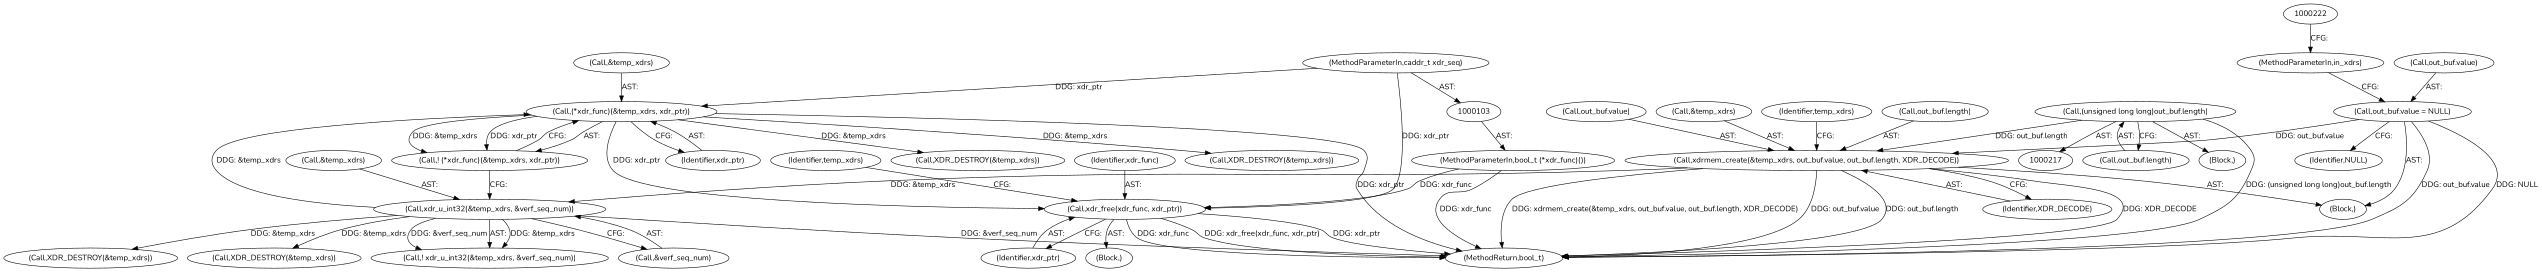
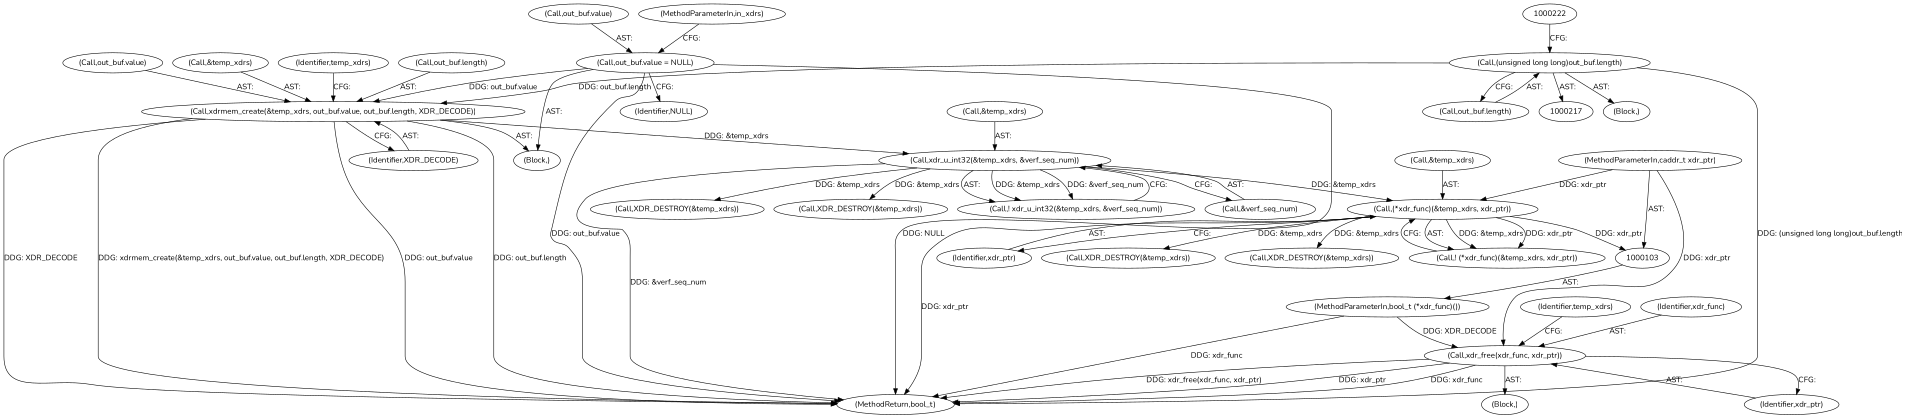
  digraph {
    fontname=Nunito
    node [fontname=Nunito]
    edge [fontname=Nunito]
    n1 [label="(Call,xdr_free(xdr_func, xdr_ptr))"]
    n2 [label="(MethodReturn,bool_t)"]
    n3 [label="(Identifier,xdr_ptr)"]
    n4 [label="(Block,)"]
    n5 [label="(MethodParameterIn,bool_t (*xdr_func)())"]
    1000103
    n7 [label="(Call,(*xdr_func)(&temp_xdrs, xdr_ptr))"]
    n8 [label="(Identifier,xdr_ptr)"]
    n9 [label="(Call,XDR_DESTROY(&temp_xdrs))"]
    n10 [label="(Call,XDR_DESTROY(&temp_xdrs))"]
    n11 [label="(Call,! (*xdr_func)(&temp_xdrs, xdr_ptr))"]
    n12 [label="(Call,xdr_u_int32(&temp_xdrs, &verf_seq_num))"]
    n13 [label="(Call,XDR_DESTROY(&temp_xdrs))"]
    n14 [label="(Call,XDR_DESTROY(&temp_xdrs))"]
    n15 [label="(Call,! xdr_u_int32(&temp_xdrs, &verf_seq_num))"]
    n16 [label="(Call,&verf_seq_num)"]
    n17 [label="(Call,xdrmem_create(&temp_xdrs, out_buf.value, out_buf.length, XDR_DECODE))"]
    n18 [label="(Block,)"]
    n19 [label="(Identifier,XDR_DECODE)"]
    n20 [label="(Call,out_buf.value = NULL)"]
    n21 [label="(Identifier,NULL)"]
    n22 [label="(Call,(unsigned long long)out_buf.length)"]
    n23 [label="(Block,)"]
    n24 [label="(Call,out_buf.length)"]
    1000217
-   n26 [label="(MethodParameterIn,caddr_t xdr_seq)"]
+   n26 [label="(MethodParameterIn,caddr_t xdr_ptr)"]
    n27 [label="(Call,out_buf.value)"]
    n28 [label="(Call,&temp_xdrs)"]
    n29 [label="(Identifier,temp_xdrs)"]
    n30 [label="(Call,&temp_xdrs)"]
    n31 [label="(Identifier,temp_xdrs)"]
    n32 [label="(Call,out_buf.length)"]
    n33 [label="(MethodParameterIn,in_xdrs)"]
    n34 [label="(Call,out_buf.value)"]
    n35 [label="(Call,&temp_xdrs)"]
    n36 [label="(Identifier,xdr_func)"]
    1000222
    n1 -> n2 [label="DDG: xdr_free(xdr_func, xdr_ptr)"]
    n1 -> n2 [label="DDG: xdr_ptr"]
    n1 -> n2 [label="DDG: xdr_func"]
    n1 -> n3 [label="CFG: "]
    n1 -> n4 [label="AST: "]
    n3 -> n1 [label="AST: "]
-   n5 -> n1 [label="DDG: xdr_func"]
+   n5 -> n1 [label="DDG: XDR_DECODE"]
    n5 -> n2 [label="DDG: xdr_func"]
    1000103 -> n5 [label="AST: "]
-   n7 -> n1 [label="DDG: xdr_ptr"]
+   n7 -> 1000103 [label="DDG: xdr_ptr"]
    n7 -> n2 [label="DDG: xdr_ptr"]
    n7 -> n8 [label="CFG: "]
    n7 -> n9 [label="DDG: &temp_xdrs"]
    n7 -> n10 [label="DDG: &temp_xdrs"]
    n7 -> n11 [label="AST: "]
    n7 -> n11 [label="DDG: &temp_xdrs"]
    n7 -> n11 [label="DDG: xdr_ptr"]
    n8 -> n7 [label="AST: "]
    n11 -> n7 [label="CFG: "]
    n12 -> n2 [label="DDG: &verf_seq_num"]
    n12 -> n7 [label="DDG: &temp_xdrs"]
    n12 -> n13 [label="DDG: &temp_xdrs"]
    n12 -> n14 [label="DDG: &temp_xdrs"]
    n12 -> n15 [label="AST: "]
    n12 -> n15 [label="DDG: &temp_xdrs"]
    n12 -> n15 [label="DDG: &verf_seq_num"]
    n12 -> n16 [label="CFG: "]
-   n11 -> n12 [label="CFG: "]
+   n15 -> n12 [label="CFG: "]
    n16 -> n12 [label="AST: "]
    n17 -> n2 [label="DDG: XDR_DECODE"]
    n17 -> n2 [label="DDG: xdrmem_create(&temp_xdrs, out_buf.value, out_buf.length, XDR_DECODE)"]
    n17 -> n2 [label="DDG: out_buf.value"]
    n17 -> n2 [label="DDG: out_buf.length"]
    n17 -> n12 [label="DDG: &temp_xdrs"]
    n17 -> n18 [label="AST: "]
    n17 -> n19 [label="CFG: "]
    n19 -> n17 [label="AST: "]
    n20 -> n2 [label="DDG: out_buf.value"]
    n20 -> n2 [label="DDG: NULL"]
    n20 -> n17 [label="DDG: out_buf.value"]
    n20 -> n18 [label="AST: "]
    n20 -> n21 [label="CFG: "]
    n22 -> n2 [label="DDG: (unsigned long long)out_buf.length"]
    n22 -> n17 [label="DDG: out_buf.length"]
    n22 -> n23 [label="AST: "]
    n22 -> n24 [label="CFG: "]
    n22 -> 1000217 [label="AST: "]
    n24 -> n22 [label="AST: "]
    n26 -> n1 [label="DDG: xdr_ptr"]
    n26 -> 1000103 [label="AST: "]
    n26 -> n7 [label="DDG: xdr_ptr"]
    n27 -> n17 [label="AST: "]
    n28 -> n17 [label="AST: "]
    n29 -> n17 [label="CFG: "]
    n30 -> n12 [label="AST: "]
    n31 -> n1 [label="CFG: "]
    n32 -> n17 [label="AST: "]
    n33 -> n20 [label="CFG: "]
    n34 -> n20 [label="AST: "]
    n35 -> n7 [label="AST: "]
    n36 -> n1 [label="AST: "]
-   1000222 -> n33 [label="CFG: "]
+   1000222 -> n22 [label="CFG: "]
  }
